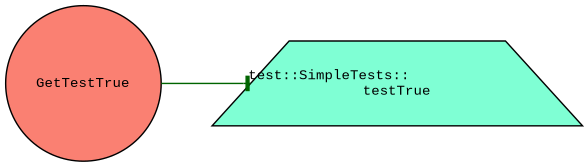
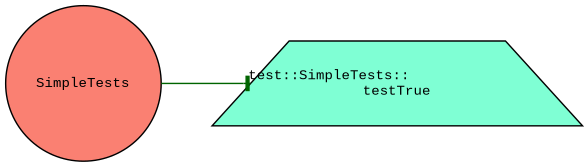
  digraph {
    rankdir=LR
    fontname="Liberation Mono"
    node [color=black fontname="Liberation Mono" fontsize=10 style=filled]
-   n1 [fillcolor=salmon fontcolor=black height=0.2 label=GetTestTrue shape=circle width=0.4]
+   n1 [fillcolor=salmon fontcolor=black height=0.2 label=SimpleTests shape=circle width=0.4]
    n2 [fillcolor=aquamarine height=0.2 label="test::SimpleTests::\ltestTrue" shape=trapezium width=0.4]
    n1 -> n2 [color=darkgreen fontname="Liberation Mono" fontsize=10 labelfontname=Helvetica labelfontsize=10 style=solid arrowhead=tee]
  }
